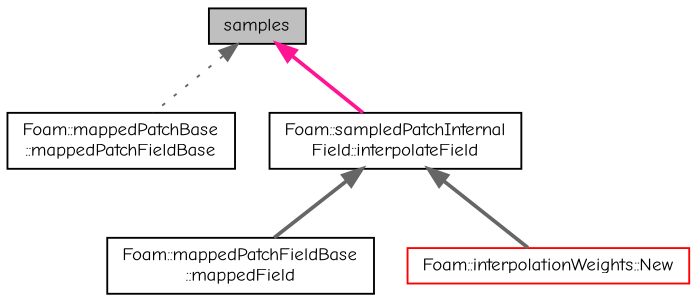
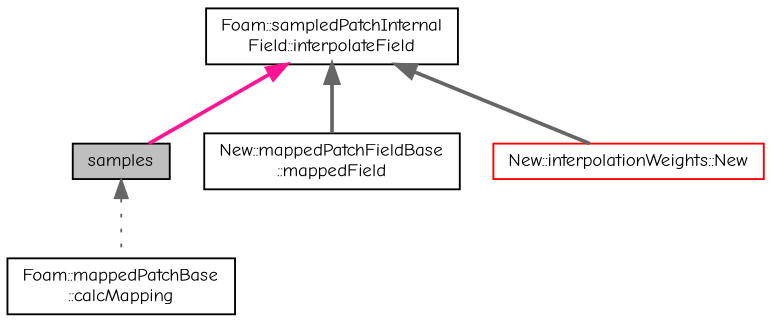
  digraph {
    fontname="Comic Neue"
    rankdir=TB
    node [color=black fontname="Comic Neue" fontsize=10 shape=record]
    edge [color=gray40 dir=back fontname="Comic Neue" fontsize=10 labelfontname=FreeSans labelfontsize=10 style=bold]
    n1 [fillcolor=grey75 fontcolor=black height=0.2 label=samples style=filled width=0.4]
-   n2 [height=0.2 label="Foam::mappedPatchBase\l::mappedPatchFieldBase" width=0.4]
+   n2 [height=0.2 label="Foam::mappedPatchBase\l::calcMapping" width=0.4]
    n3 [height=0.2 label="Foam::sampledPatchInternal\lField::interpolateField" width=0.4]
-   n4 [height=0.2 label="Foam::mappedPatchFieldBase\l::mappedField" width=0.4]
-   n5 [color=red height=0.2 label="Foam::interpolationWeights::New" width=0.4]
+   n4 [height=0.2 label="New::mappedPatchFieldBase\l::mappedField" width=0.4]
+   n5 [color=red height=0.2 label="New::interpolationWeights::New" width=0.4]
    n1 -> n2 [style=dotted]
-   n1 -> n3 [color=deeppink]
+   n3 -> n1 [color=deeppink]
    n3 -> n4
    n3 -> n5
  }
